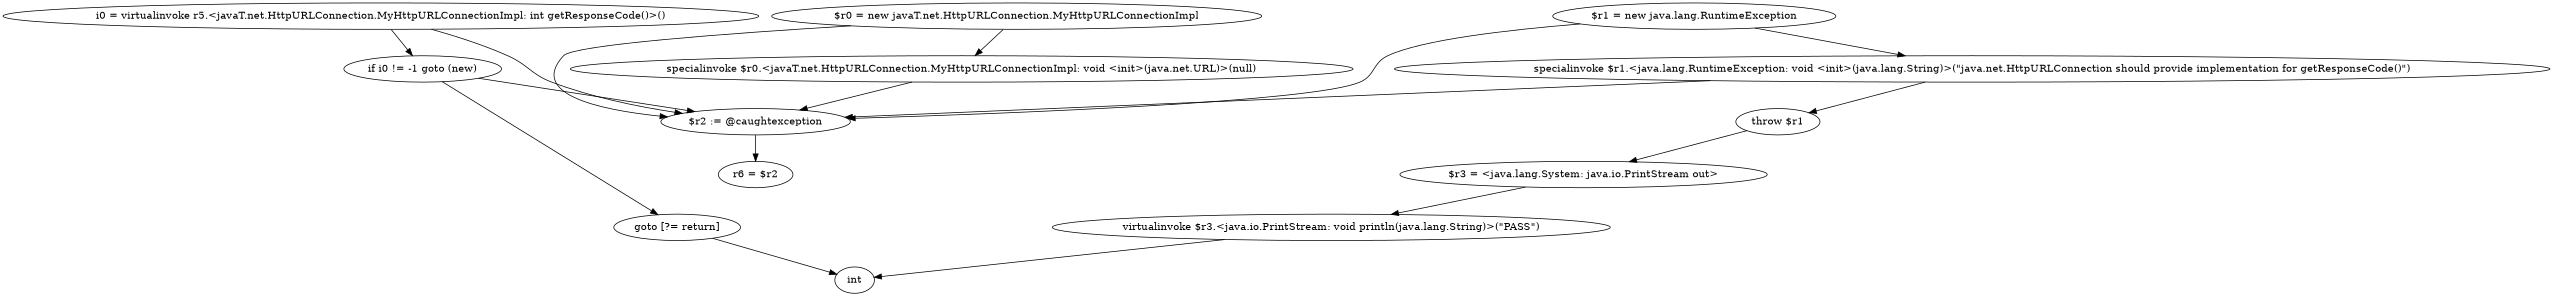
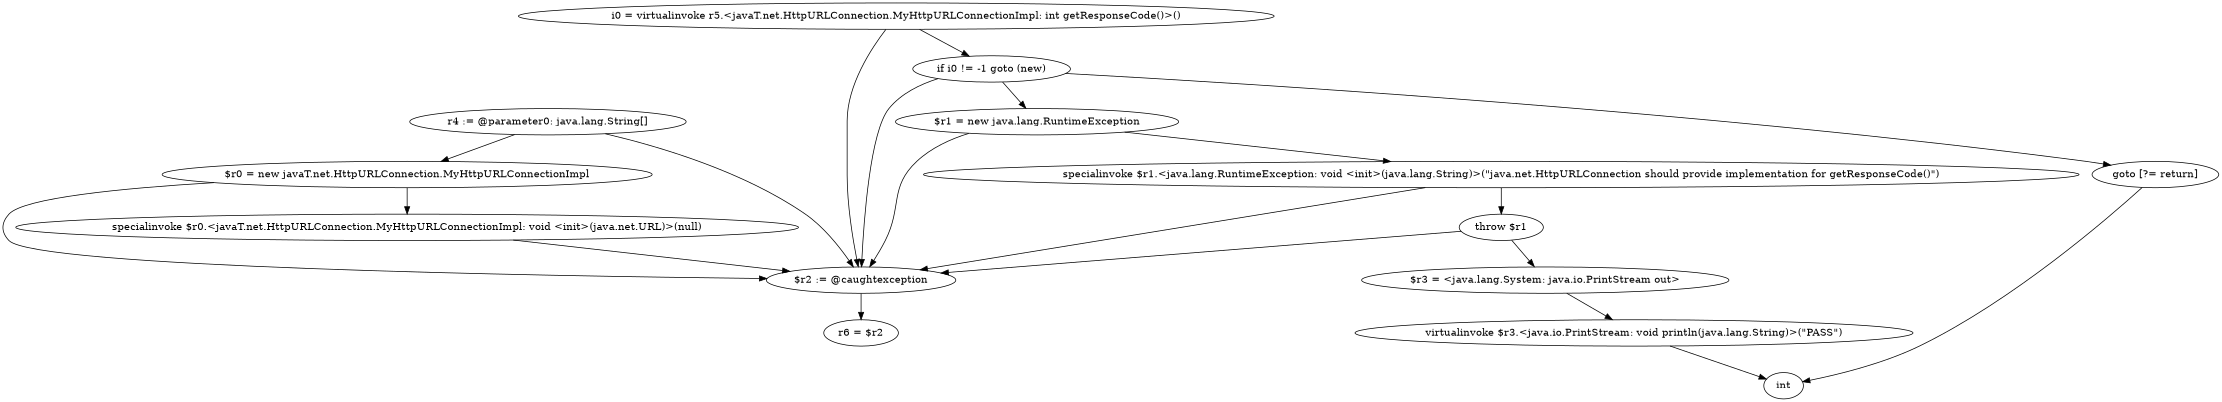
  digraph {
+   "r4 := @parameter0: java.lang.String[]"
    "$r0 = new javaT.net.HttpURLConnection.MyHttpURLConnectionImpl"
    "$r2 := @caughtexception"
    "specialinvoke $r0.<javaT.net.HttpURLConnection.MyHttpURLConnectionImpl: void <init>(java.net.URL)>(null)"
    "r6 = $r2"
    "i0 = virtualinvoke r5.<javaT.net.HttpURLConnection.MyHttpURLConnectionImpl: int getResponseCode()>()"
    n7 [label="if i0 != -1 goto (new)"]
    "$r1 = new java.lang.RuntimeException"
    "goto [?= return]"
    "specialinvoke $r1.<java.lang.RuntimeException: void <init>(java.lang.String)>(\"java.net.HttpURLConnection should provide implementation for getResponseCode()\")"
    n11 [label=int]
    "throw $r1"
    "$r3 = <java.lang.System: java.io.PrintStream out>"
    "virtualinvoke $r3.<java.io.PrintStream: void println(java.lang.String)>(\"PASS\")"
+   "r4 := @parameter0: java.lang.String[]" -> "$r0 = new javaT.net.HttpURLConnection.MyHttpURLConnectionImpl"
+   "r4 := @parameter0: java.lang.String[]" -> "$r2 := @caughtexception"
    "$r0 = new javaT.net.HttpURLConnection.MyHttpURLConnectionImpl" -> "$r2 := @caughtexception"
    "$r0 = new javaT.net.HttpURLConnection.MyHttpURLConnectionImpl" -> "specialinvoke $r0.<javaT.net.HttpURLConnection.MyHttpURLConnectionImpl: void <init>(java.net.URL)>(null)"
    "$r2 := @caughtexception" -> "r6 = $r2"
    "specialinvoke $r0.<javaT.net.HttpURLConnection.MyHttpURLConnectionImpl: void <init>(java.net.URL)>(null)" -> "$r2 := @caughtexception"
    "i0 = virtualinvoke r5.<javaT.net.HttpURLConnection.MyHttpURLConnectionImpl: int getResponseCode()>()" -> "$r2 := @caughtexception"
    "i0 = virtualinvoke r5.<javaT.net.HttpURLConnection.MyHttpURLConnectionImpl: int getResponseCode()>()" -> n7
    n7 -> "$r2 := @caughtexception"
+   n7 -> "$r1 = new java.lang.RuntimeException"
    n7 -> "goto [?= return]"
    "$r1 = new java.lang.RuntimeException" -> "$r2 := @caughtexception"
    "$r1 = new java.lang.RuntimeException" -> "specialinvoke $r1.<java.lang.RuntimeException: void <init>(java.lang.String)>(\"java.net.HttpURLConnection should provide implementation for getResponseCode()\")"
    "goto [?= return]" -> n11
    "specialinvoke $r1.<java.lang.RuntimeException: void <init>(java.lang.String)>(\"java.net.HttpURLConnection should provide implementation for getResponseCode()\")" -> "$r2 := @caughtexception"
    "specialinvoke $r1.<java.lang.RuntimeException: void <init>(java.lang.String)>(\"java.net.HttpURLConnection should provide implementation for getResponseCode()\")" -> "throw $r1"
+   "throw $r1" -> "$r2 := @caughtexception"
    "throw $r1" -> "$r3 = <java.lang.System: java.io.PrintStream out>"
    "$r3 = <java.lang.System: java.io.PrintStream out>" -> "virtualinvoke $r3.<java.io.PrintStream: void println(java.lang.String)>(\"PASS\")"
    "virtualinvoke $r3.<java.io.PrintStream: void println(java.lang.String)>(\"PASS\")" -> n11
  }
